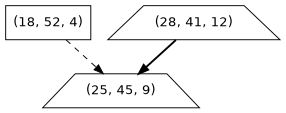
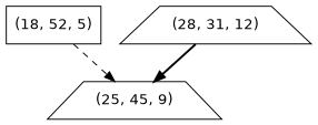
  digraph {
    fontname="DejaVu Sans"
    node [fontname="DejaVu Sans" shape=trapezium]
    edge [arrowhead=normal fontname="DejaVu Sans"]
-   "(18, 52, 4)" [shape=box]
+   "(18, 52, 4)" [shape=box label="(18, 52, 5)"]
    "(25, 45, 9)"
-   "(28, 41, 12)"
+   "(28, 41, 12)" [label="(28, 31, 12)"]
    "(18, 52, 4)" -> "(25, 45, 9)" [style=dashed]
    "(28, 41, 12)" -> "(25, 45, 9)" [style=bold]
  }
